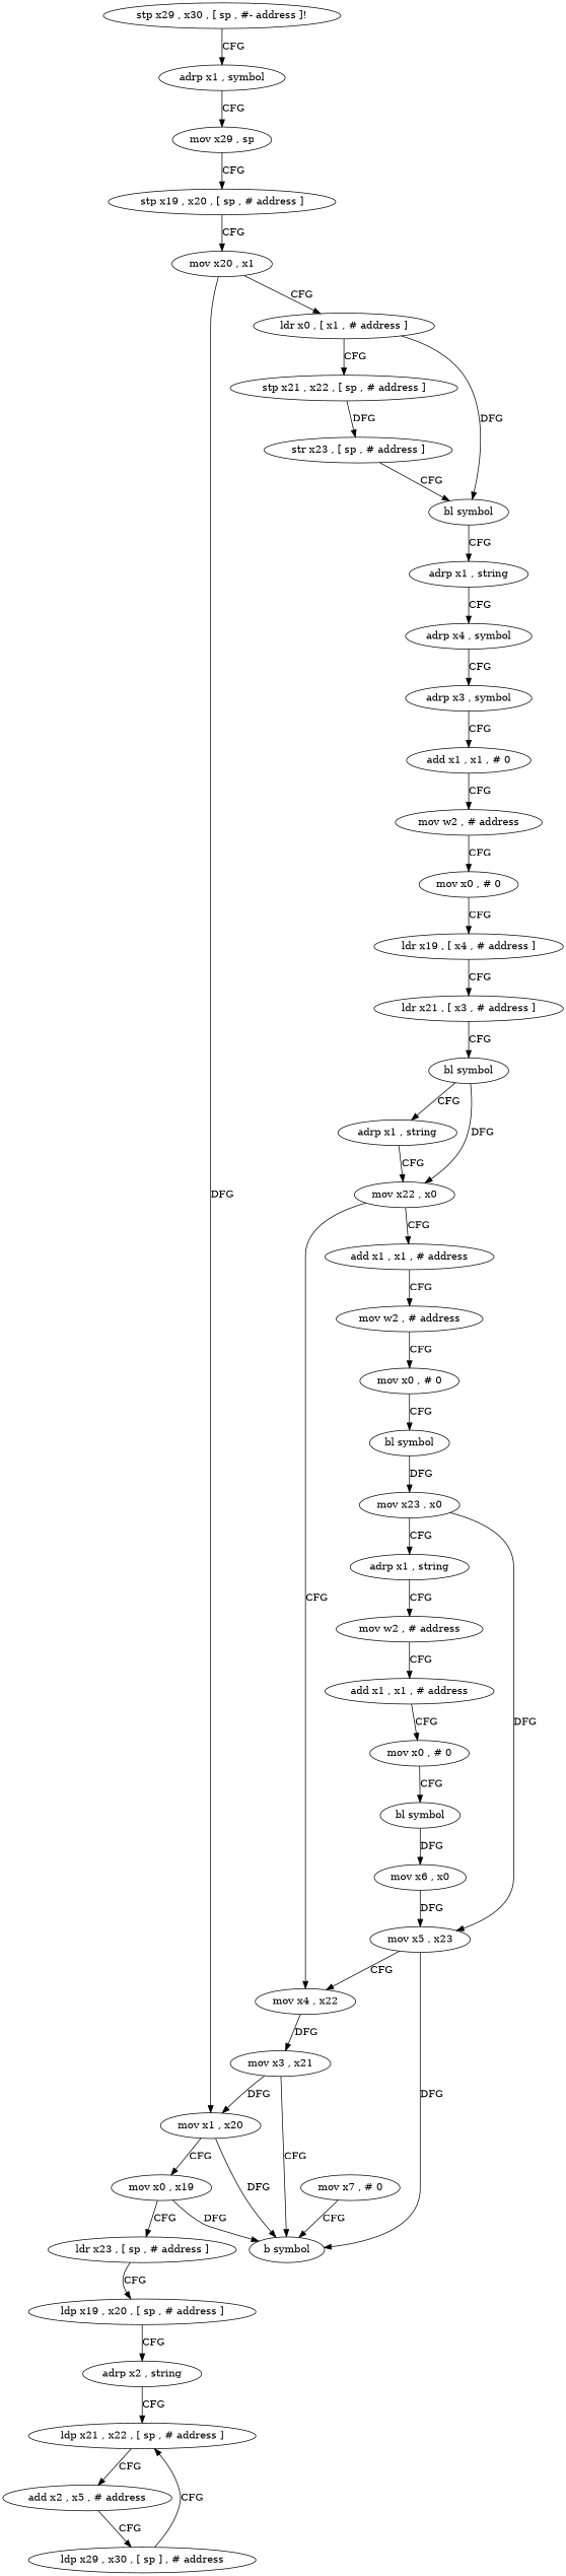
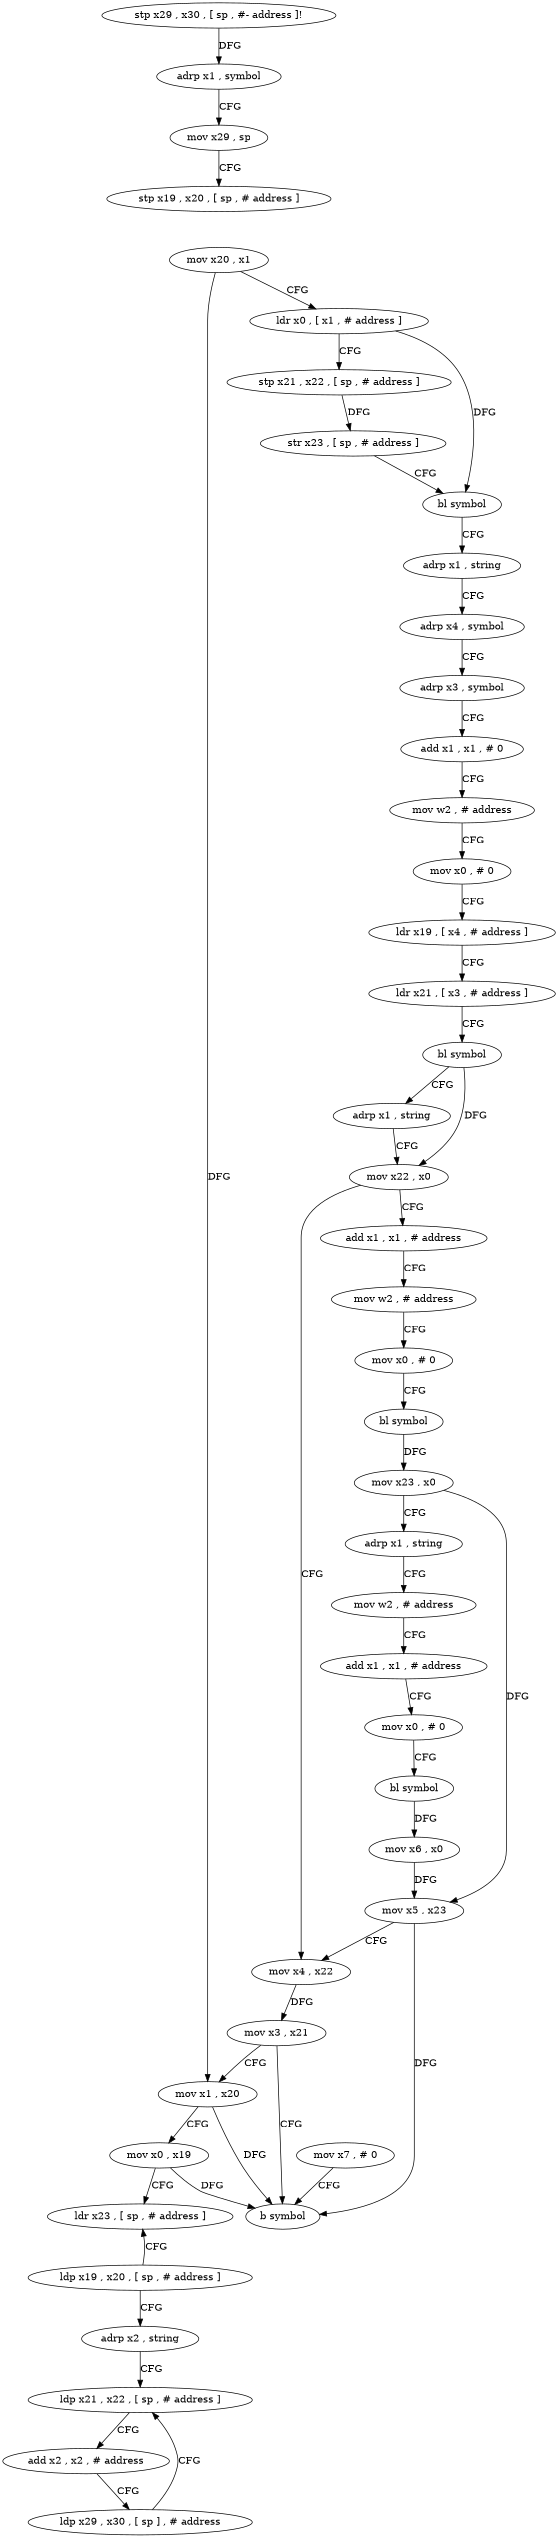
  digraph {
    n1 [label="stp x29 , x30 , [ sp , #- address ]!"]
    n2 [label="adrp x1 , symbol"]
    n3 [label="mov x29 , sp"]
    n4 [label="stp x19 , x20 , [ sp , # address ]"]
    n5 [label="mov x20 , x1"]
    n6 [label="ldr x0 , [ x1 , # address ]"]
    n7 [label="mov x1 , x20"]
    n8 [label="stp x21 , x22 , [ sp , # address ]"]
    n9 [label="bl symbol"]
    n10 [label="b symbol"]
    n11 [label="mov x0 , x19"]
    n12 [label="str x23 , [ sp , # address ]"]
    n13 [label="adrp x1 , string"]
    n14 [label="adrp x4 , symbol"]
    n15 [label="adrp x3 , symbol"]
    n16 [label="add x1 , x1 , # 0"]
    n17 [label="mov w2 , # address"]
    n18 [label="mov x0 , # 0"]
    n19 [label="ldr x19 , [ x4 , # address ]"]
    n20 [label="ldr x21 , [ x3 , # address ]"]
    n21 [label="bl symbol"]
    n22 [label="adrp x1 , string"]
    n23 [label="mov x22 , x0"]
    n24 [label="mov x3 , x21"]
    n25 [label="add x1 , x1 , # address"]
    n26 [label="mov x4 , x22"]
    n27 [label="mov w2 , # address"]
    n28 [label="mov x0 , # 0"]
    n29 [label="bl symbol"]
    n30 [label="mov x23 , x0"]
    n31 [label="adrp x1 , string"]
    n32 [label="mov x5 , x23"]
    n33 [label="mov w2 , # address"]
    n34 [label="add x1 , x1 , # address"]
    n35 [label="mov x0 , # 0"]
    n36 [label="bl symbol"]
    n37 [label="mov x6 , x0"]
    n38 [label="ldr x23 , [ sp , # address ]"]
    n39 [label="ldp x19 , x20 , [ sp , # address ]"]
    n40 [label="adrp x2 , string"]
    n41 [label="ldp x21 , x22 , [ sp , # address ]"]
-   n42 [label="add x2 , x5 , # address"]
+   n42 [label="add x2 , x2 , # address"]
    n43 [label="ldp x29 , x30 , [ sp ] , # address"]
    n44 [label="mov x7 , # 0"]
-   n1 -> n2 [label=CFG]
+   n1 -> n2 [label=DFG]
    n2 -> n3 [label=CFG]
    n3 -> n4 [label=CFG]
-   n4 -> n5 [label=CFG]
    n5 -> n6 [label=CFG]
    n5 -> n7 [label=DFG]
    n6 -> n8 [label=CFG]
    n6 -> n9 [label=DFG]
    n7 -> n10 [label=DFG]
    n7 -> n11 [label=CFG]
    n8 -> n12 [label=DFG]
    n9 -> n13 [label=CFG]
    n11 -> n10 [label=DFG]
    n11 -> n38 [label=CFG]
    n12 -> n9 [label=CFG]
    n13 -> n14 [label=CFG]
    n14 -> n15 [label=CFG]
    n15 -> n16 [label=CFG]
    n16 -> n17 [label=CFG]
    n17 -> n18 [label=CFG]
    n18 -> n19 [label=CFG]
    n19 -> n20 [label=CFG]
    n20 -> n21 [label=CFG]
    n21 -> n22 [label=CFG]
    n21 -> n23 [label=DFG]
    n22 -> n23 [label=CFG]
    n23 -> n25 [label=CFG]
    n23 -> n26 [label=CFG]
-   n24 -> n7 [label=DFG]
+   n24 -> n7 [label=CFG]
    n24 -> n10 [label=CFG]
    n25 -> n27 [label=CFG]
    n26 -> n24 [label=DFG]
    n27 -> n28 [label=CFG]
    n28 -> n29 [label=CFG]
    n29 -> n30 [label=DFG]
    n30 -> n31 [label=CFG]
    n30 -> n32 [label=DFG]
    n31 -> n33 [label=CFG]
    n32 -> n10 [label=DFG]
    n32 -> n26 [label=CFG]
    n33 -> n34 [label=CFG]
    n34 -> n35 [label=CFG]
    n35 -> n36 [label=CFG]
    n36 -> n37 [label=DFG]
    n37 -> n32 [label=DFG]
-   n38 -> n39 [label=CFG]
+   n39 -> n38 [label=CFG]
    n39 -> n40 [label=CFG]
    n40 -> n41 [label=CFG]
    n41 -> n42 [label=CFG]
    n42 -> n43 [label=CFG]
    n43 -> n41 [label=CFG]
    n44 -> n10 [label=CFG]
  }
